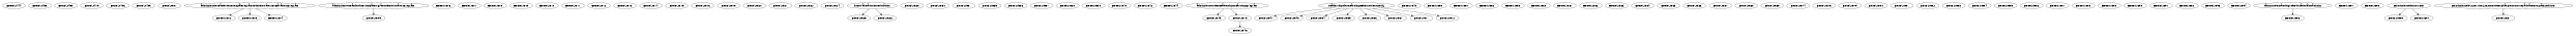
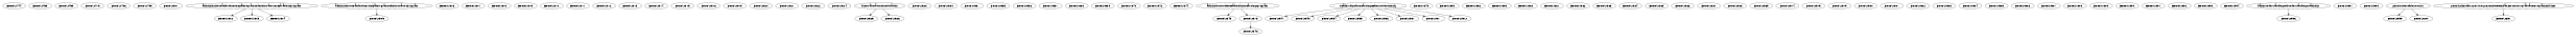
  digraph {
    edge [color=black]
    EDLPS_444
    n2 [label=EDLPS_455]
    EDLPS_459
    EDLPS_479
    EDLPS_496
    EDLPS_499
    EDLPS_501
    admission_to_Danforth_PrincipalProgram_Administrator_Preparation_Program
    EDLPS_502
    EDLPS_503
    EDLPS_504
    admission_to_Danforth_PrincipalProgram_Administrator_Program
    EDLPS_505
    EDLPS_506
    EDLPS_507
    EDLPS_508
    EDLPS_509
    EDLPS_510
    EDLPS_511
    EDLPS_512
    EDLPS_513
    EDLPS_514
    EDLPS_515
    EDLPS_516
    EDLPS_519
    EDLPS_520
    EDLPS_521
    EDLPS_522
    EDLPS_524
    doctoral_status_in_education
    EDLPS_525
    EDLPS_526
    EDLPS_528
    EDLPS_530
    EDLPS_531
    EDLPS_535
    EDLPS_536
    EDLPS_537
    n39 [label=EDLPS_838]
    EDLPS_539
    EDLPS_540
    EDLPS_542
    EDLPS_544
    admission_to_the_Leadership_Learning_program
    EDLPS_545
    EDLPS_573
    EDLPS_546
    Leadership_for_Learning_EdD_students_only
    EDLPS_547
    EDLPS_548
    EDLPS_554
    EDLPS_555
    EDLPS_556
    EDLPS_557
    EDLPS_571
    EDLPS_572
    EDLPS_549
    EDLPS_550
-   EDLPS_551
    EDLPS_552
    EDLPS_558
    EDLPS_560
    EDLPS_561
    EDLPS_562
    EDLPS_563
    EDLPS_564
    EDLPS_565
    EDLPS_566
    EDLPS_567
    EDLPS_568
    EDLPS_569
    EDLPS_574
    EDLPS_575
    EDLPS_579
    EDLPS_580
    EDLPS_581
    EDLPS_582
    EDLPS_583
    EDLPS_584
    EDLPS_585
    EDLPS_586
    EDLPS_587
    EDLPS_588
    EDLPS_589
    EDLPS_590
    EDLPS_591
    EDLPS_592
    EDLPS_593
    EDLPS_594
-   basic_understanding_of_educational_statistics
+   basic_understanding_of_educational_statistics [label=basic_understanding_of_understanding_statistics]
    EDLPS_596
    EDLPS_597
    EDLPS_598
    permission_of_instructor
    EDLPS_599
    EDLPS_600
    n97 [label=EDLPS_651]
    permission_of_Supervisory_Committee_Chairperson_or_Graduate_Program_Adviser
    admission_to_Danforth_PrincipalProgram_Administrator_Preparation_Program -> EDLPS_502
    admission_to_Danforth_PrincipalProgram_Administrator_Preparation_Program -> EDLPS_503
    admission_to_Danforth_PrincipalProgram_Administrator_Preparation_Program -> EDLPS_504
    admission_to_Danforth_PrincipalProgram_Administrator_Program -> EDLPS_505
    doctoral_status_in_education -> EDLPS_525
    doctoral_status_in_education -> EDLPS_526
    admission_to_the_Leadership_Learning_program -> EDLPS_545
    admission_to_the_Leadership_Learning_program -> EDLPS_573
    EDLPS_573 -> EDLPS_546
    Leadership_for_Learning_EdD_students_only -> EDLPS_547
    Leadership_for_Learning_EdD_students_only -> EDLPS_548
    Leadership_for_Learning_EdD_students_only -> EDLPS_554
    Leadership_for_Learning_EdD_students_only -> EDLPS_555
    Leadership_for_Learning_EdD_students_only -> EDLPS_556
    Leadership_for_Learning_EdD_students_only -> EDLPS_557
    Leadership_for_Learning_EdD_students_only -> EDLPS_571
    Leadership_for_Learning_EdD_students_only -> EDLPS_572
    basic_understanding_of_educational_statistics -> EDLPS_596
    permission_of_instructor -> EDLPS_599
    permission_of_instructor -> EDLPS_600
    permission_of_Supervisory_Committee_Chairperson_or_Graduate_Program_Adviser -> n97
  }
